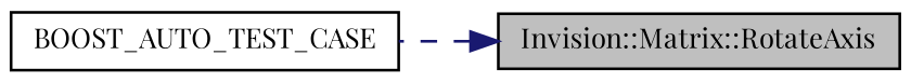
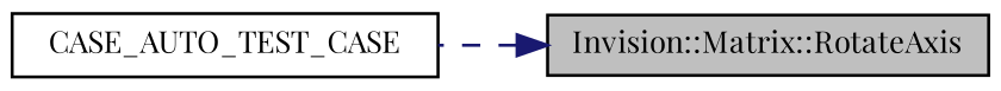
  digraph {
    rankdir=RL
    fontname="Playfair Display"
    node [color=black fontname="Playfair Display" fontsize=10 shape=record style=filled]
    n1 [fillcolor=grey75 fontcolor=black height=0.2 label="Invision::Matrix::RotateAxis" width=0.4]
-   n2 [fillcolor=white height=0.2 label=BOOST_AUTO_TEST_CASE width=0.4]
+   n2 [fillcolor=white height=0.2 label=CASE_AUTO_TEST_CASE width=0.4]
    n1 -> n2 [color=midnightblue dir=back fontname="Playfair Display" fontsize=10 labelfontname=Helvetica labelfontsize=10 style=dashed]
  }
